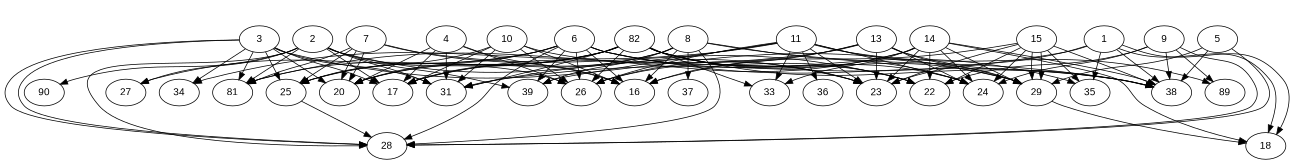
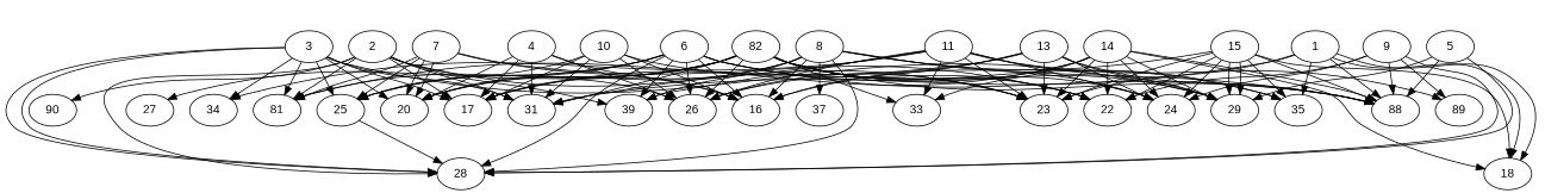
  digraph {
    fontname="Liberation Sans"
    node [alpha=0.01 fontname="Liberation Sans"]
    edge [fontname="Liberation Sans"]
    1 [expect_size=7353344]
    18 [alpha=0.19 expect_size=30108672]
    23 [alpha=0.04 expect_size=40070144]
    31 [expect_size=16526336]
    35 [alpha=0.12 expect_size=43742208]
-   38 [alpha=0.17 expect_size=20688896]
+   38 [alpha=0.17 expect_size=20688896 label=88]
    2 [alpha=0.11 expect_size=11828224]
    17 [alpha=0.14 expect_size=19540992]
    n9 [alpha=0.11 expect_size=21902336 label=81]
    26 [alpha=0.19 expect_size=52423680]
    27 [alpha=0.10 expect_size=16306176]
    28 [alpha=0.06 expect_size=50497536]
    39 [alpha=0.12 expect_size=34179072]
    n14 [alpha=0.05 expect_size=16322560 label=90]
    3 [expect_size=26713088]
    20 [alpha=0.12 expect_size=48625664]
    25 [expect_size=37039104]
    29 [alpha=0.12 expect_size=47178752]
    34 [alpha=0.12 expect_size=35635200]
    4 [alpha=0.14 expect_size=26314752]
    16 [alpha=0.05 expect_size=21860352]
    5 [alpha=0.08 expect_size=48520192]
    6 [alpha=0.19 expect_size=51101696]
    22 [alpha=0.13 expect_size=7558144]
    7 [alpha=0.04 expect_size=36955136]
    8 [expect_size=16979968]
    24 [alpha=0.03 expect_size=19127296]
    37 [alpha=0.13 expect_size=44668928]
    9 [alpha=0.07 expect_size=30797824]
    n30 [alpha=0.15 expect_size=31691776 label=89]
    10 [alpha=0.09 expect_size=9749504]
    11 [alpha=0.14 expect_size=32503808]
    33 [alpha=0.11 expect_size=26782720]
-   36 [alpha=0.20 expect_size=47195136]
    n35 [alpha=0.14 expect_size=35843072 label=82]
    13 [alpha=0.11 expect_size=13490176]
    14 [alpha=0.08 expect_size=16053248]
    15 [alpha=0.07 expect_size=49837056]
    1 -> 18
    1 -> 18
    1 -> 23
    1 -> 31
    1 -> 35
    1 -> 38
    2 -> 23
    2 -> 31
    2 -> 17
    2 -> n9
    2 -> 26
-   2 -> 27
    2 -> 28
    2 -> 39
    2 -> n14
    3 -> 31
    3 -> 17
    3 -> n9
    3 -> 28
    3 -> 28
    3 -> 20
    3 -> 25
    3 -> 29
    3 -> 34
    25 -> 28
    4 -> 31
    4 -> 17
    4 -> 26
    4 -> 20
    4 -> 16
    5 -> 38
    5 -> 28
    5 -> 29
    6 -> 35
    6 -> 38
    6 -> 26
    6 -> 27
    6 -> 28
    6 -> 39
    6 -> 20
    6 -> 25
    6 -> 16
    6 -> 22
    7 -> n9
    7 -> 20
    7 -> 20
    7 -> 25
    7 -> 16
    7 -> 22
+   8 -> 35
    8 -> 38
    8 -> 17
    8 -> 28
    8 -> 39
    8 -> 20
    8 -> 16
    8 -> 24
    8 -> 37
    9 -> 38
    9 -> 28
    9 -> 22
    9 -> 24
    9 -> n30
    10 -> 23
    10 -> 31
    10 -> 17
    10 -> 26
    10 -> 25
    10 -> 16
    11 -> 23
    11 -> 31
    11 -> 26
    11 -> 39
    11 -> 29
    11 -> 34
    11 -> 24
    11 -> n30
    11 -> 33
-   11 -> 36
    n35 -> 23
    n35 -> 31
    n35 -> 38
    n35 -> 17
    n35 -> n9
    n35 -> 26
    n35 -> 20
    n35 -> 25
    n35 -> 29
    n35 -> 22
    n35 -> 24
    n35 -> 33
    13 -> 23
    13 -> 38
    13 -> n9
    13 -> 26
    13 -> 29
    13 -> 16
    13 -> 24
    14 -> 18
    14 -> 23
    14 -> 38
    14 -> 17
    14 -> 26
    14 -> 29
    14 -> 22
    14 -> 24
    14 -> 33
-   29 -> 18
+   15 -> 18
    15 -> 23
    15 -> 35
    15 -> 38
    15 -> 29
    15 -> 29
    15 -> 16
    15 -> 22
    15 -> 24
  }
